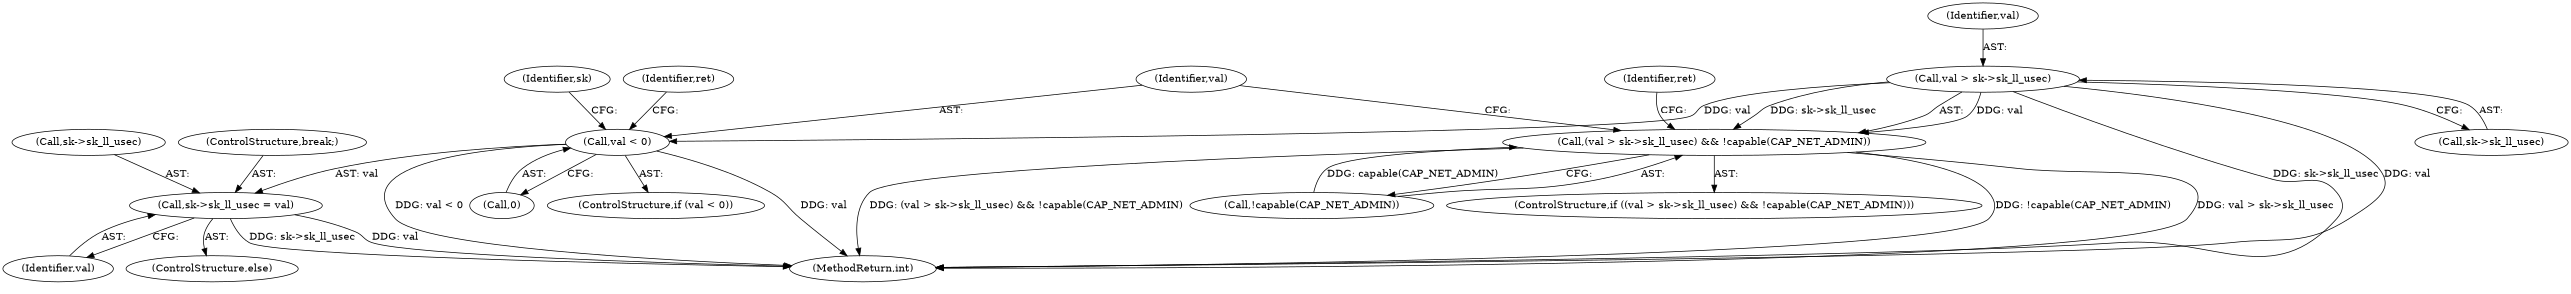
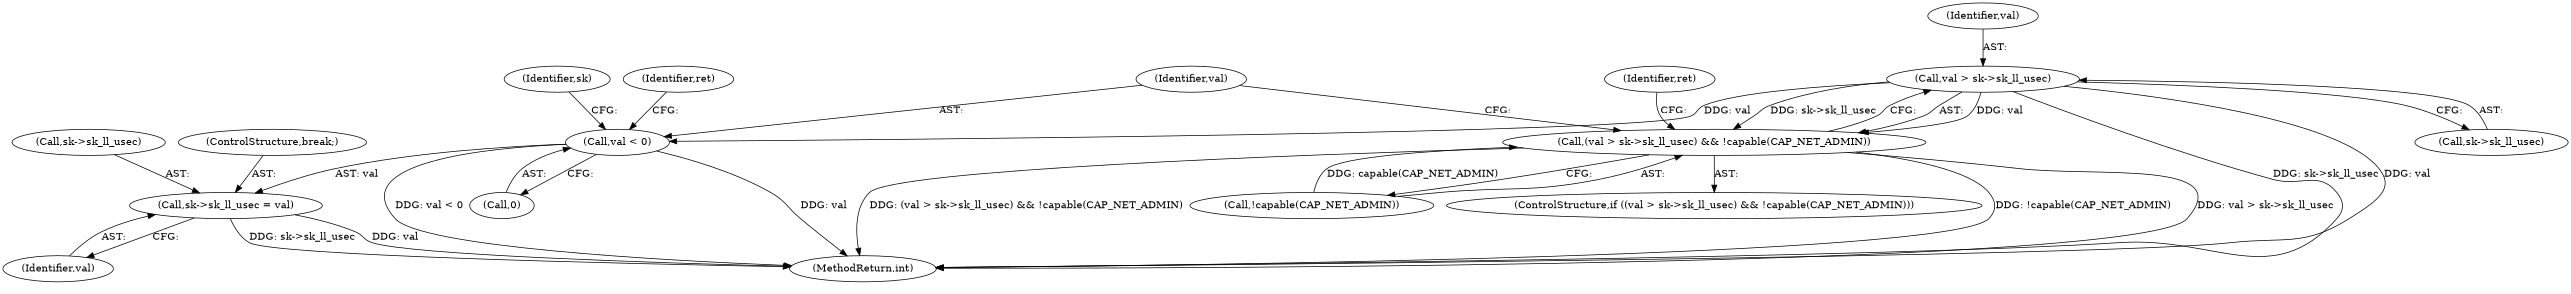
  digraph {
    n1 [label="(Call,val > sk->sk_ll_usec)"]
    n2 [label="(Call,(val > sk->sk_ll_usec) && !capable(CAP_NET_ADMIN))"]
    n3 [label="(Call,val < 0)"]
    n4 [label="(MethodReturn,int)"]
    n5 [label="(Call,sk->sk_ll_usec)"]
    n6 [label="(Call,!capable(CAP_NET_ADMIN))"]
    n7 [label="(ControlStructure,if ((val > sk->sk_ll_usec) && !capable(CAP_NET_ADMIN)))"]
    n8 [label="(Call,sk->sk_ll_usec = val)"]
-   n9 [label="(ControlStructure,if (val < 0))"]
    n10 [label="(Call,0)"]
    n11 [label="(Identifier,val)"]
-   n12 [label="(ControlStructure,else)"]
    n13 [label="(Identifier,val)"]
    n14 [label="(Call,sk->sk_ll_usec)"]
    n15 [label="(ControlStructure,break;)"]
    n16 [label="(Identifier,sk)"]
    n17 [label="(Identifier,ret)"]
    n18 [label="(Identifier,ret)"]
    n19 [label="(Identifier,val)"]
    n1 -> n2 [label="AST: "]
    n1 -> n2 [label="DDG: val"]
    n1 -> n2 [label="DDG: sk->sk_ll_usec"]
    n1 -> n3 [label="DDG: val"]
    n1 -> n4 [label="DDG: sk->sk_ll_usec"]
    n1 -> n4 [label="DDG: val"]
    n1 -> n5 [label="CFG: "]
+   n2 -> n1 [label="CFG: "]
    n2 -> n4 [label="DDG: val > sk->sk_ll_usec"]
    n2 -> n4 [label="DDG: (val > sk->sk_ll_usec) && !capable(CAP_NET_ADMIN)"]
    n2 -> n4 [label="DDG: !capable(CAP_NET_ADMIN)"]
    n2 -> n6 [label="CFG: "]
    n2 -> n7 [label="AST: "]
    n3 -> n4 [label="DDG: val"]
    n3 -> n4 [label="DDG: val < 0"]
    n3 -> n8 [label="AST: val"]
-   n3 -> n9 [label="AST: "]
    n3 -> n10 [label="CFG: "]
    n5 -> n1 [label="AST: "]
    n6 -> n2 [label="AST: "]
    n6 -> n2 [label="DDG: capable(CAP_NET_ADMIN)"]
    n8 -> n4 [label="DDG: sk->sk_ll_usec"]
    n8 -> n4 [label="DDG: val"]
    n8 -> n11 [label="CFG: "]
-   n8 -> n12 [label="AST: "]
    n10 -> n3 [label="AST: "]
    n11 -> n8 [label="AST: "]
    n13 -> n1 [label="AST: "]
    n14 -> n8 [label="AST: "]
    n15 -> n8 [label="AST: "]
    n16 -> n3 [label="CFG: "]
    n17 -> n2 [label="CFG: "]
    n18 -> n3 [label="CFG: "]
    n19 -> n2 [label="CFG: "]
    n19 -> n3 [label="AST: "]
  }
